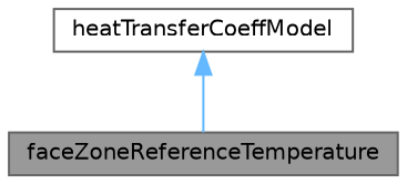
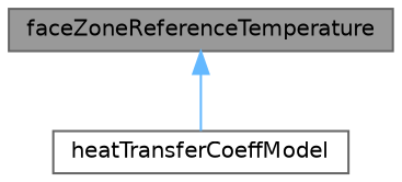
  digraph {
    node [color=gray40 fontname=Helvetica fontsize=10 shape=box style=filled]
    n1 [fillcolor=grey60 fontcolor=black height=0.2 label=faceZoneReferenceTemperature width=0.4]
    n2 [fillcolor=white height=0.2 label=heatTransferCoeffModel width=0.4]
-   n2 -> n1 [color=steelblue1 dir=back fontname=Helvetica fontsize=10 labelfontname=Helvetica labelfontsize=10 style=solid]
+   n1 -> n2 [color=steelblue1 dir=back fontname=Helvetica fontsize=10 labelfontname=Helvetica labelfontsize=10 style=solid]
  }
